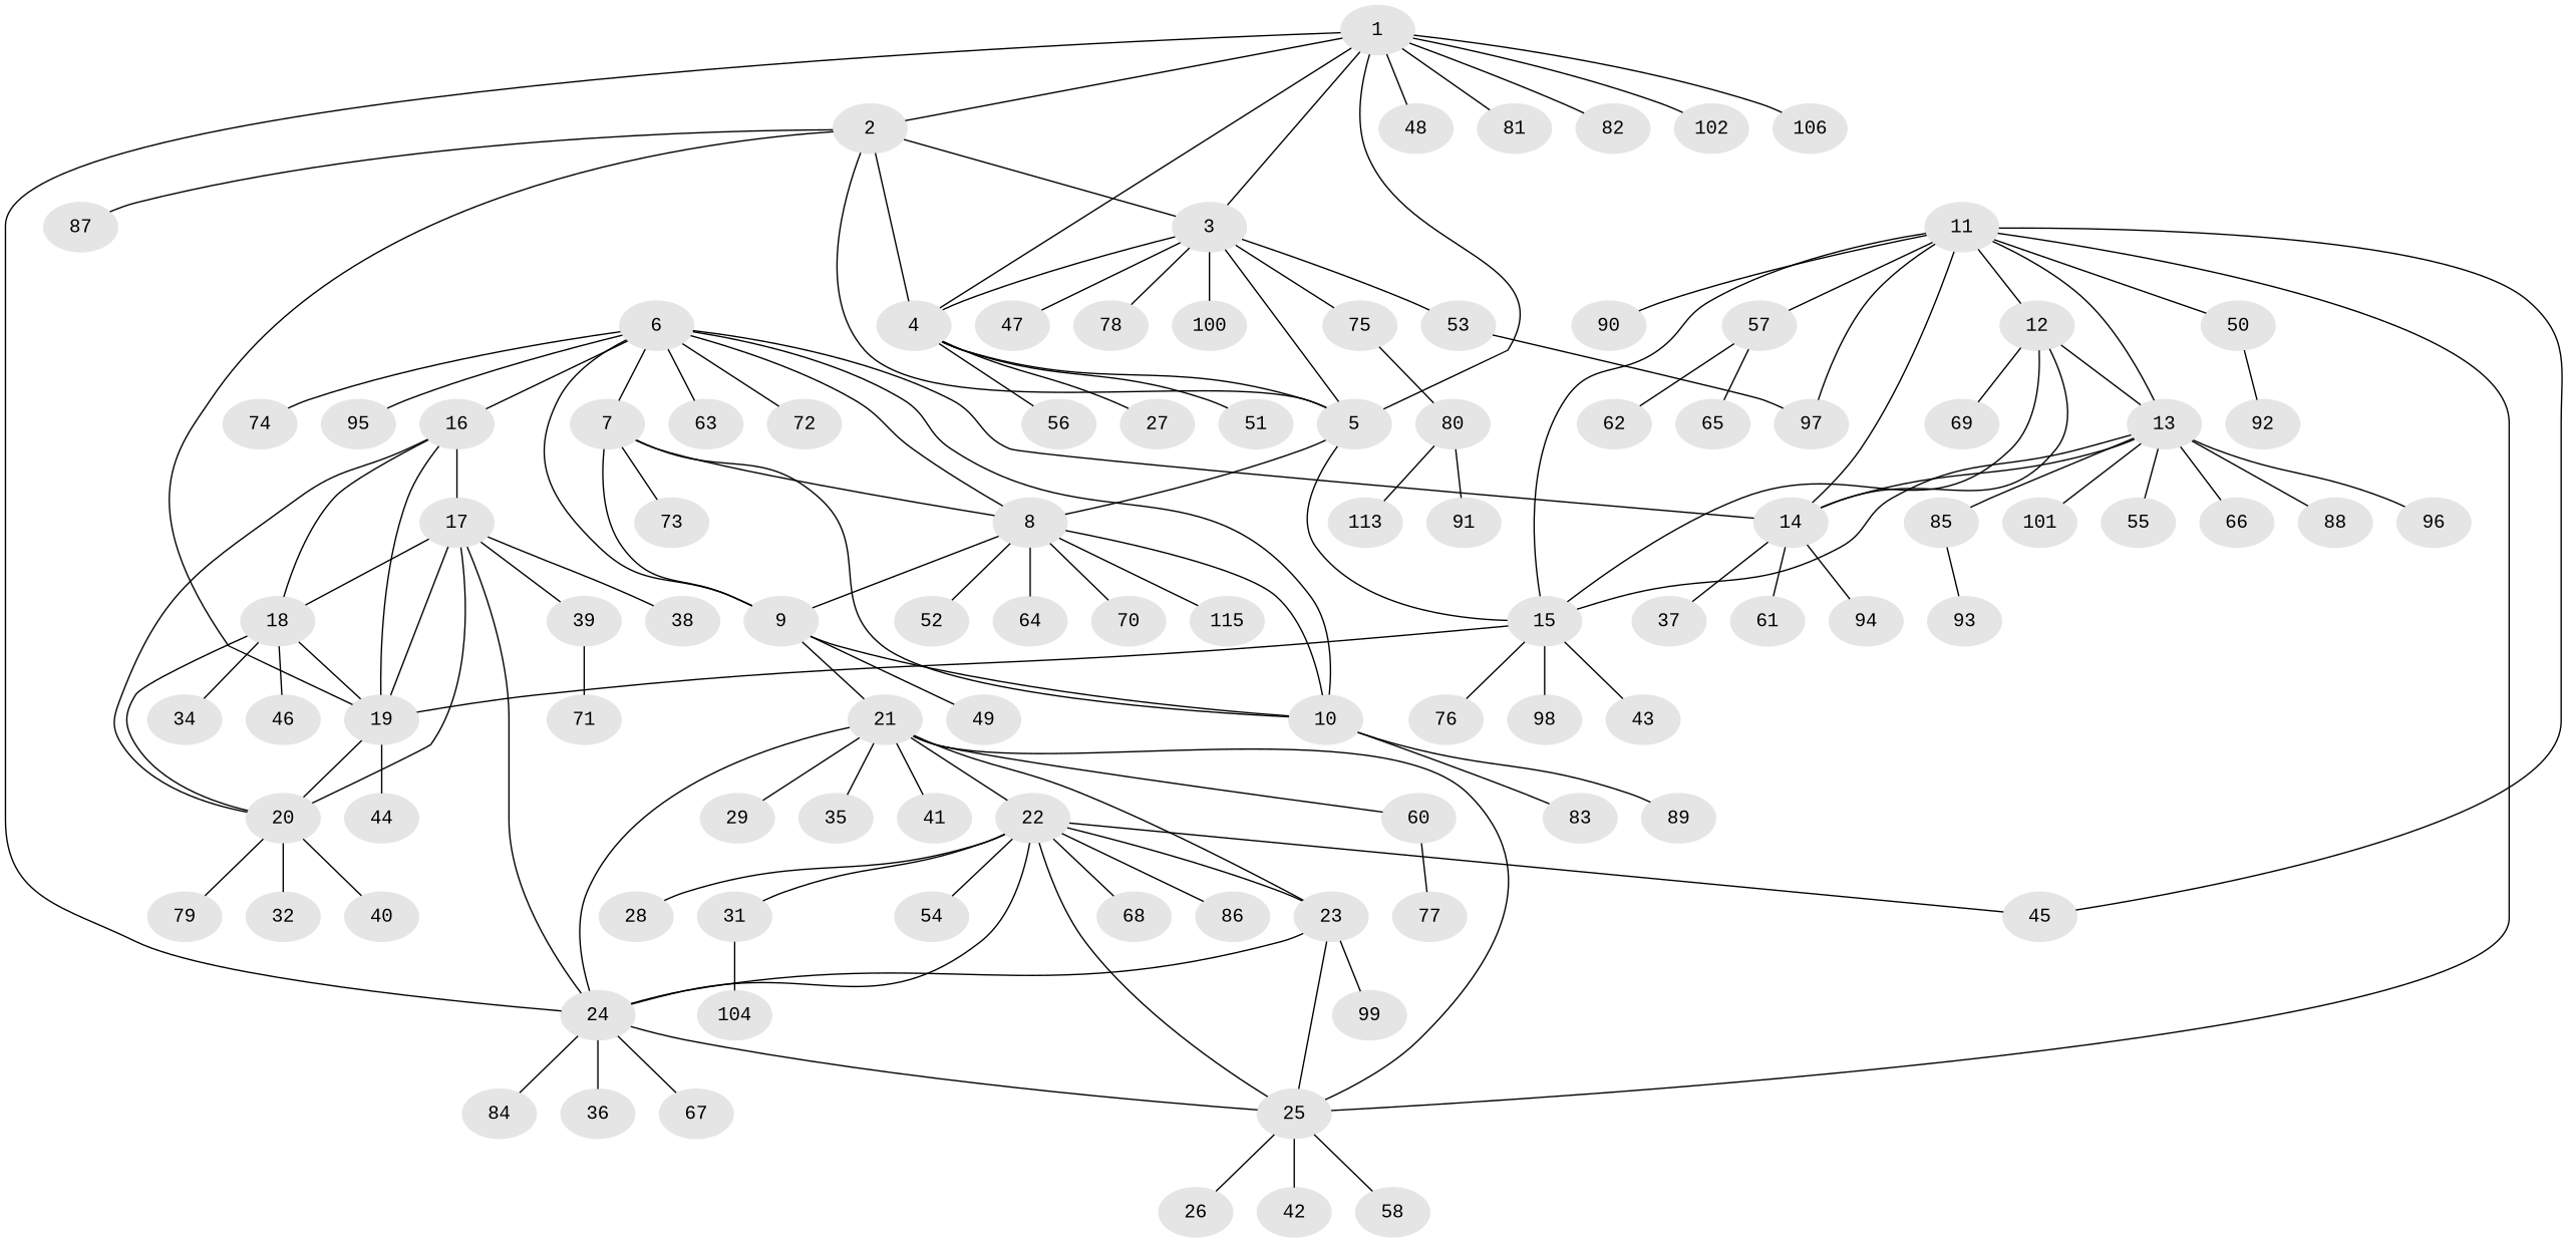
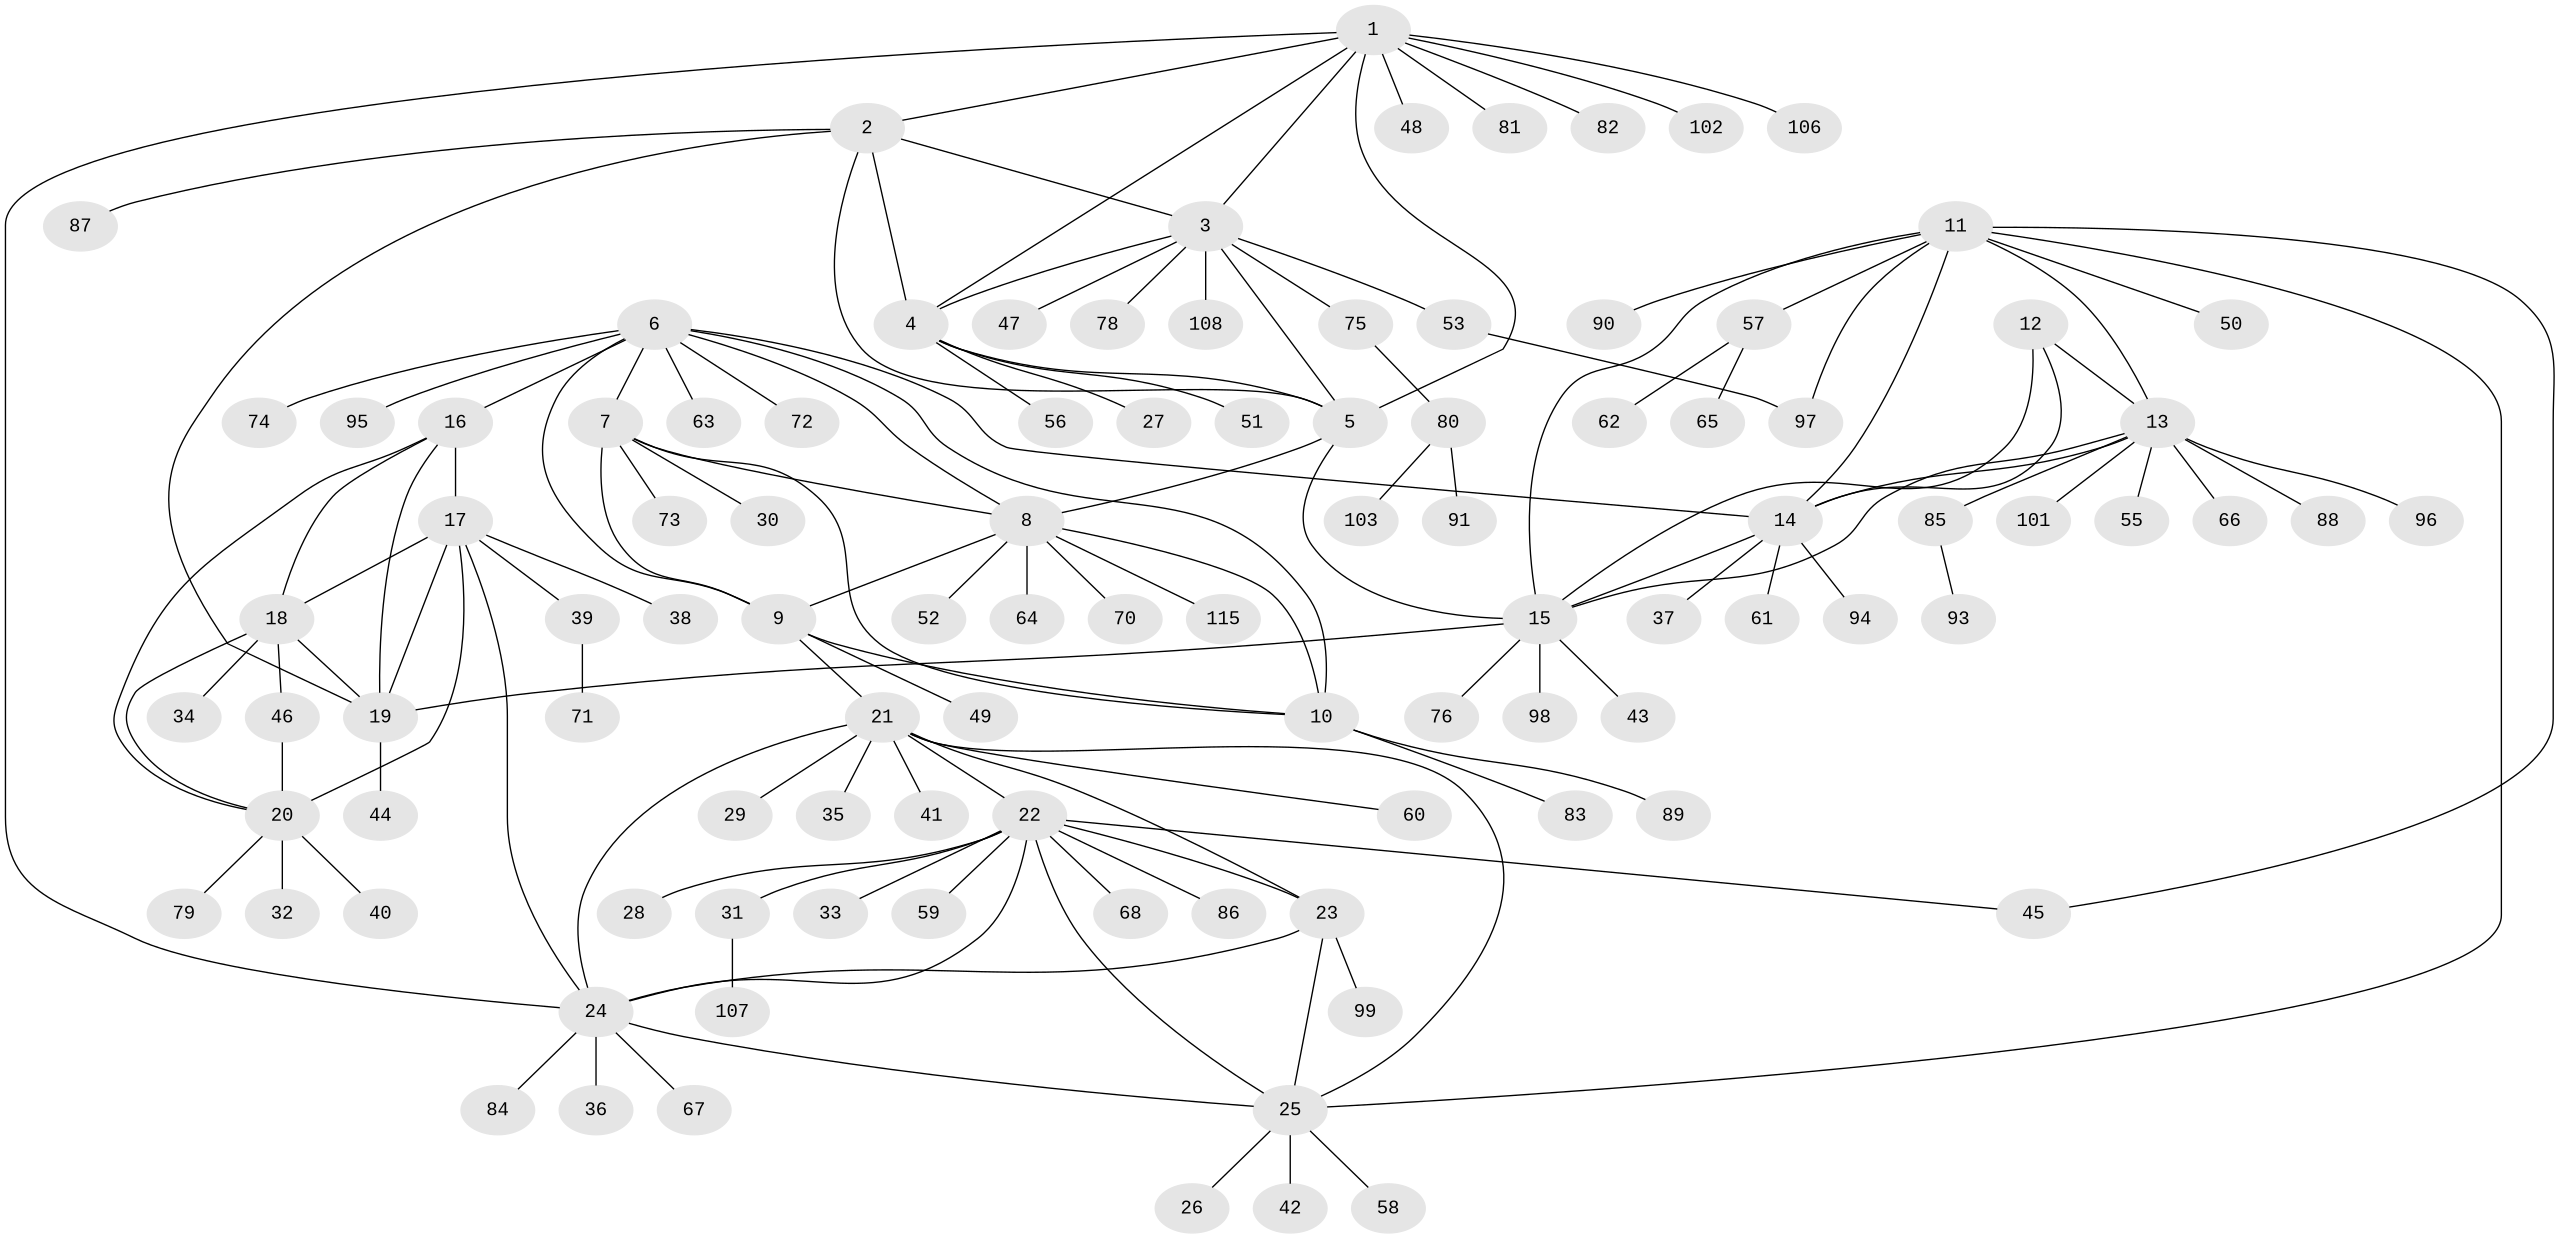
  graph {
    fontname="Liberation Mono"
    node [color=gray90 fontname="Liberation Mono" style=filled]
    edge [fontname="Liberation Mono"]
    1
    2
    3
    4
    5
    24
    48
    81
    82
    102
    106
    19
    87
    47
    53
    75
    78
-   100
+   100 [label=108]
    27
    51
    56
    8
    15
    25
    36
    67
    84
    20
    44
    97
    80
    9
    10
    52
    64
    70
    n37 [label=115]
    43
    76
    98
    6
    7
    14
    16
    63
    72
    74
    95
+   30
    73
    21
    49
    83
    89
    37
    61
    94
    17
    18
    22
    23
    29
    35
    41
    60
    11
    12
    13
    45
    50
    57
    90
-   69
    55
    66
    85
    88
    96
    101
    26
    42
    58
-   92
    62
    65
    93
    38
    39
    46
    34
    32
    40
    79
    71
    28
    31
-   54
+   33
+   54 [label=59]
    68
    86
    99
-   77
-   104
+   104 [label=107]
    91
-   103 [label=113]
+   103
    1 -- 2
    1 -- 3
    1 -- 4
    1 -- 5
    1 -- 24
    1 -- 48
    1 -- 81
    1 -- 82
    1 -- 102
    1 -- 106
    2 -- 3
    2 -- 4
    2 -- 5
    2 -- 19
    2 -- 87
    3 -- 4
    3 -- 5
    3 -- 47
    3 -- 53
    3 -- 75
    3 -- 78
    3 -- 100
    4 -- 5
    4 -- 27
    4 -- 51
    4 -- 56
    5 -- 8
    5 -- 15
    24 -- 25
    24 -- 36
    24 -- 67
    24 -- 84
-   19 -- 20
+   46 -- 20
    19 -- 44
    53 -- 97
    75 -- 80
    8 -- 9
    8 -- 10
    8 -- 52
    8 -- 64
    8 -- 70
    8 -- n37
    15 -- 19
    15 -- 43
    15 -- 76
    15 -- 98
    25 -- 26
    25 -- 42
    25 -- 58
    20 -- 32
    20 -- 40
    20 -- 79
    80 -- 91
    80 -- 103
    9 -- 10
    9 -- 21
    9 -- 49
    10 -- 83
    10 -- 89
    6 -- 8
    6 -- 9
    6 -- 10
    6 -- 7
    6 -- 14
    6 -- 16
    6 -- 63
    6 -- 72
    6 -- 74
    6 -- 95
    7 -- 8
    7 -- 9
    7 -- 10
+   7 -- 30
    7 -- 73
+   14 -- 15
    14 -- 37
    14 -- 61
    14 -- 94
    16 -- 19
    16 -- 20
    16 -- 17
    16 -- 18
    21 -- 24
    21 -- 25
    21 -- 22
    21 -- 23
    21 -- 29
    21 -- 35
    21 -- 41
    21 -- 60
    17 -- 24
    17 -- 19
    17 -- 20
    17 -- 18
    17 -- 38
    17 -- 39
    18 -- 19
    18 -- 20
    18 -- 46
    18 -- 34
    22 -- 24
    22 -- 25
    22 -- 23
    22 -- 45
    22 -- 28
    22 -- 31
+   22 -- 33
    22 -- 54
    22 -- 68
    22 -- 86
    23 -- 24
    23 -- 25
    23 -- 99
-   60 -- 77
    11 -- 15
    11 -- 25
    11 -- 97
    11 -- 14
-   11 -- 12
    11 -- 13
    11 -- 45
    11 -- 50
    11 -- 57
    11 -- 90
    12 -- 15
    12 -- 14
    12 -- 13
-   12 -- 69
    13 -- 15
    13 -- 14
    13 -- 55
    13 -- 66
    13 -- 85
    13 -- 88
    13 -- 96
    13 -- 101
-   50 -- 92
    57 -- 62
    57 -- 65
    85 -- 93
    39 -- 71
    31 -- 104
  }
